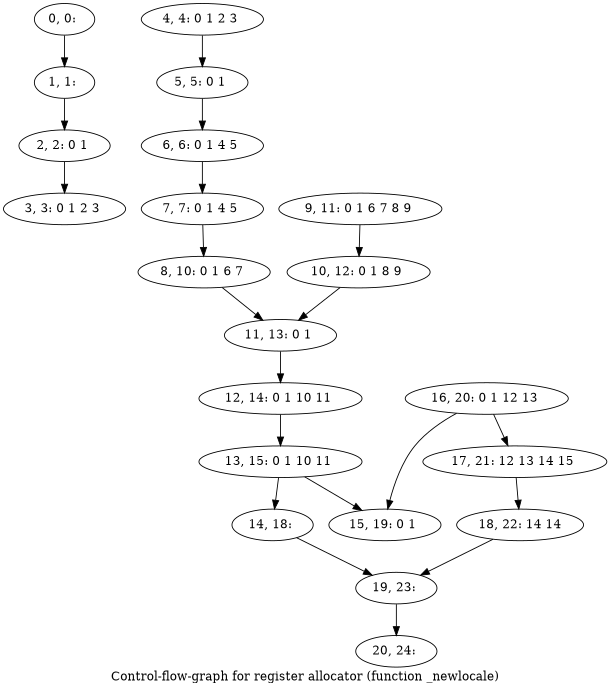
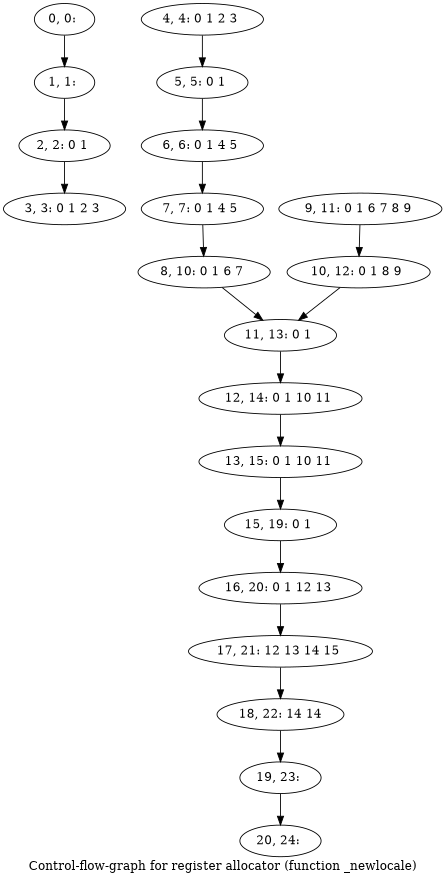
  digraph {
    label="Control-flow-graph for register allocator (function _newlocale)"
    n1 [label="0, 0: "]
    n2 [label="1, 1: "]
    n3 [label="2, 2: 0 1 "]
    n4 [label="3, 3: 0 1 2 3 "]
    n5 [label="4, 4: 0 1 2 3 "]
    n6 [label="5, 5: 0 1 "]
    n7 [label="6, 6: 0 1 4 5 "]
    n8 [label="7, 7: 0 1 4 5 "]
    n9 [label="8, 10: 0 1 6 7 "]
    n10 [label="11, 13: 0 1 "]
    n11 [label="15, 19: 0 1 "]
    n12 [label="16, 20: 0 1 12 13 "]
    n13 [label="9, 11: 0 1 6 7 8 9 "]
    n14 [label="10, 12: 0 1 8 9 "]
    n15 [label="12, 14: 0 1 10 11 "]
    n16 [label="13, 15: 0 1 10 11 "]
-   n17 [label="14, 18: "]
    n18 [label="19, 23: "]
    n19 [label="20, 24: "]
    n20 [label="17, 21: 12 13 14 15 "]
    n21 [label="18, 22: 14 14"]
    n1 -> n2
    n2 -> n3
    n3 -> n4
    n5 -> n6
    n6 -> n7
    n7 -> n8
    n8 -> n9
    n9 -> n10
    n10 -> n15
-   n12 -> n11
+   n11 -> n12
    n12 -> n20
    n13 -> n14
    n14 -> n10
    n15 -> n16
    n16 -> n11
-   n16 -> n17
-   n17 -> n18
    n18 -> n19
    n20 -> n21
    n21 -> n18
  }
